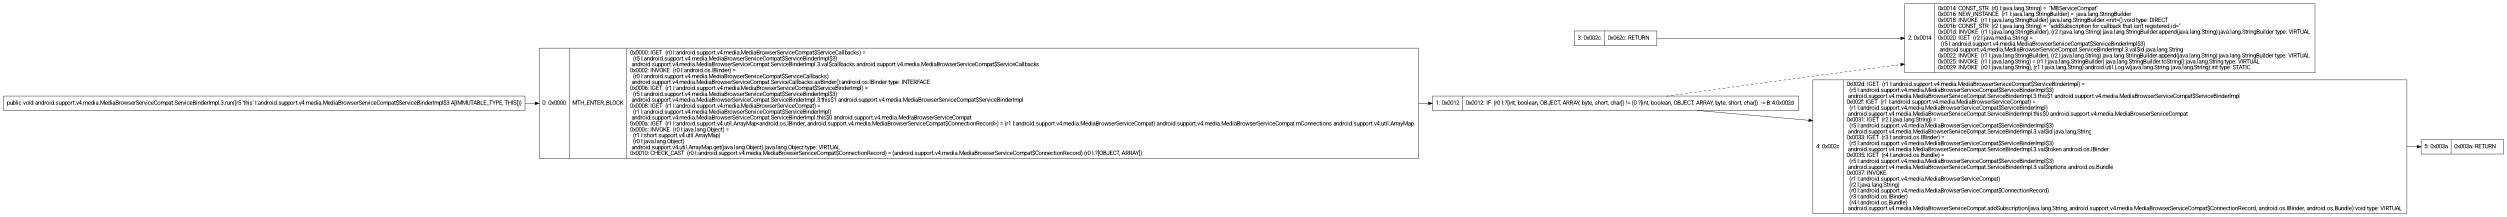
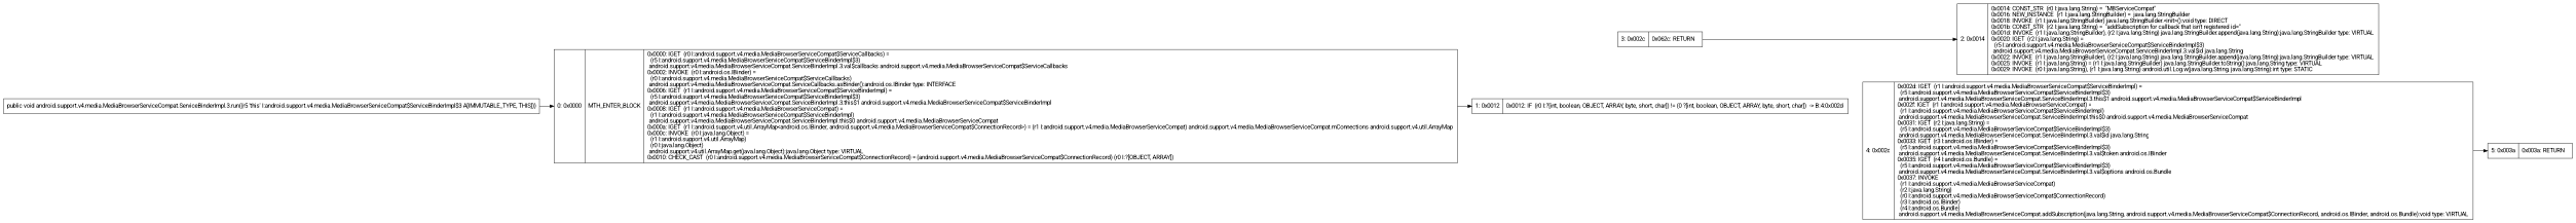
  digraph {
    fontname=Roboto
    rankdir=LR
    node [fontname=Roboto shape=record]
    edge [fontname=Roboto]
-   n1 [label="{0\:\ 0x0000|MTH_ENTER_BLOCK\l|0x0000: IGET  (r0 I:android.support.v4.media.MediaBrowserServiceCompat$ServiceCallbacks) = \l  (r5 I:android.support.v4.media.MediaBrowserServiceCompat$ServiceBinderImpl$3)\l android.support.v4.media.MediaBrowserServiceCompat.ServiceBinderImpl.3.val$callbacks android.support.v4.media.MediaBrowserServiceCompat$ServiceCallbacks \l0x0002: INVOKE  (r0 I:android.os.IBinder) = \l  (r0 I:android.support.v4.media.MediaBrowserServiceCompat$ServiceCallbacks)\l android.support.v4.media.MediaBrowserServiceCompat.ServiceCallbacks.asBinder():android.os.IBinder type: INTERFACE \l0x0006: IGET  (r1 I:android.support.v4.media.MediaBrowserServiceCompat$ServiceBinderImpl) = \l  (r5 I:android.support.v4.media.MediaBrowserServiceCompat$ServiceBinderImpl$3)\l android.support.v4.media.MediaBrowserServiceCompat.ServiceBinderImpl.3.this$1 android.support.v4.media.MediaBrowserServiceCompat$ServiceBinderImpl \l0x0008: IGET  (r1 I:android.support.v4.media.MediaBrowserServiceCompat) = \l  (r1 I:android.support.v4.media.MediaBrowserServiceCompat$ServiceBinderImpl)\l android.support.v4.media.MediaBrowserServiceCompat.ServiceBinderImpl.this$0 android.support.v4.media.MediaBrowserServiceCompat \l0x000a: IGET  (r1 I:android.support.v4.util.ArrayMap\<android.os.IBinder, android.support.v4.media.MediaBrowserServiceCompat$ConnectionRecord\>) = (r1 I:android.support.v4.media.MediaBrowserServiceCompat) android.support.v4.media.MediaBrowserServiceCompat.mConnections android.support.v4.util.ArrayMap \l0x000c: INVOKE  (r0 I:java.lang.Object) = \l  (r1 I:short.support.v4.util.ArrayMap)\l  (r0 I:java.lang.Object)\l android.support.v4.util.ArrayMap.get(java.lang.Object):java.lang.Object type: VIRTUAL \l0x0010: CHECK_CAST  (r0 I:android.support.v4.media.MediaBrowserServiceCompat$ConnectionRecord) = (android.support.v4.media.MediaBrowserServiceCompat$ConnectionRecord) (r0 I:?[OBJECT, ARRAY]) \l}"]
+   n1 [label="{0\:\ 0x0000|MTH_ENTER_BLOCK\l|0x0000: IGET  (r0 I:android.support.v4.media.MediaBrowserServiceCompat$ServiceCallbacks) = \l  (r5 I:android.support.v4.media.MediaBrowserServiceCompat$ServiceBinderImpl$3)\l android.support.v4.media.MediaBrowserServiceCompat.ServiceBinderImpl.3.val$callbacks android.support.v4.media.MediaBrowserServiceCompat$ServiceCallbacks \l0x0002: INVOKE  (r0 I:android.os.IBinder) = \l  (r0 I:android.support.v4.media.MediaBrowserServiceCompat$ServiceCallbacks)\l android.support.v4.media.MediaBrowserServiceCompat.ServiceCallbacks.asBinder():android.os.IBinder type: INTERFACE \l0x0006: IGET  (r1 I:android.support.v4.media.MediaBrowserServiceCompat$ServiceBinderImpl) = \l  (r5 I:android.support.v4.media.MediaBrowserServiceCompat$ServiceBinderImpl$3)\l android.support.v4.media.MediaBrowserServiceCompat.ServiceBinderImpl.3.this$1 android.support.v4.media.MediaBrowserServiceCompat$ServiceBinderImpl \l0x0008: IGET  (r1 I:android.support.v4.media.MediaBrowserServiceCompat) = \l  (r1 I:android.support.v4.media.MediaBrowserServiceCompat$ServiceBinderImpl)\l android.support.v4.media.MediaBrowserServiceCompat.ServiceBinderImpl.this$0 android.support.v4.media.MediaBrowserServiceCompat \l0x000a: IGET  (r1 I:android.support.v4.util.ArrayMap\<android.os.IBinder, android.support.v4.media.MediaBrowserServiceCompat$ConnectionRecord\>) = (r1 I:android.support.v4.media.MediaBrowserServiceCompat) android.support.v4.media.MediaBrowserServiceCompat.mConnections android.support.v4.util.ArrayMap \l0x000c: INVOKE  (r0 I:java.lang.Object) = \l  (r1 I:android.support.v4.util.ArrayMap)\l  (r0 I:java.lang.Object)\l android.support.v4.util.ArrayMap.get(java.lang.Object):java.lang.Object type: VIRTUAL \l0x0010: CHECK_CAST  (r0 I:android.support.v4.media.MediaBrowserServiceCompat$ConnectionRecord) = (android.support.v4.media.MediaBrowserServiceCompat$ConnectionRecord) (r0 I:?[OBJECT, ARRAY]) \l}"]
    n2 [label="{1\:\ 0x0012|0x0012: IF  (r0 I:?[int, boolean, OBJECT, ARRAY, byte, short, char]) != (0 ?[int, boolean, OBJECT, ARRAY, byte, short, char])  \-\> B:4:0x002d \l}"]
-   n3 [label="{2\:\ 0x0014|0x0014: CONST_STR  (r0 I:java.lang.String) =  \"MBServiceCompat\" \l0x0016: NEW_INSTANCE  (r1 I:java.lang.StringBuilder) =  java.lang.StringBuilder \l0x0018: INVOKE  (r1 I:java.lang.StringBuilder) java.lang.StringBuilder.\<init\>():void type: DIRECT \l0x001b: CONST_STR  (r2 I:java.lang.String) =  \"addSubscription for callback that isn't registered id=\" \l0x001d: INVOKE  (r1 I:java.lang.StringBuilder), (r2 I:java.lang.String) java.lang.StringBuilder.append(java.lang.String):java.lang.StringBuilder type: VIRTUAL \l0x0020: IGET  (r2 I:java.media.String) = \l  (r5 I:android.support.v4.media.MediaBrowserServiceCompat$ServiceBinderImpl$3)\l android.support.v4.media.MediaBrowserServiceCompat.ServiceBinderImpl.3.val$id java.lang.String \l0x0022: INVOKE  (r1 I:java.lang.StringBuilder), (r2 I:java.lang.String) java.lang.StringBuilder.append(java.lang.String):java.lang.StringBuilder type: VIRTUAL \l0x0025: INVOKE  (r1 I:java.lang.String) = (r1 I:java.lang.StringBuilder) java.lang.StringBuilder.toString():java.lang.String type: VIRTUAL \l0x0029: INVOKE  (r0 I:java.lang.String), (r1 I:java.lang.String) android.util.Log.w(java.lang.String, java.lang.String):int type: STATIC \l}"]
+   n3 [label="{2\:\ 0x0014|0x0014: CONST_STR  (r0 I:java.lang.String) =  \"MBServiceCompat\" \l0x0016: NEW_INSTANCE  (r1 I:java.lang.StringBuilder) =  java.lang.StringBuilder \l0x0018: INVOKE  (r1 I:java.lang.StringBuilder) java.lang.StringBuilder.\<init\>():void type: DIRECT \l0x001b: CONST_STR  (r2 I:java.lang.String) =  \"addSubscription for callback that isn't registered id=\" \l0x001d: INVOKE  (r1 I:java.lang.StringBuilder), (r2 I:java.lang.String) java.lang.StringBuilder.append(java.lang.String):java.lang.StringBuilder type: VIRTUAL \l0x0020: IGET  (r2 I:java.lang.String) = \l  (r5 I:android.support.v4.media.MediaBrowserServiceCompat$ServiceBinderImpl$3)\l android.support.v4.media.MediaBrowserServiceCompat.ServiceBinderImpl.3.val$id java.lang.String \l0x0022: INVOKE  (r1 I:java.lang.StringBuilder), (r2 I:java.lang.String) java.lang.StringBuilder.append(java.lang.String):java.lang.StringBuilder type: VIRTUAL \l0x0025: INVOKE  (r1 I:java.lang.String) = (r1 I:java.lang.StringBuilder) java.lang.StringBuilder.toString():java.lang.String type: VIRTUAL \l0x0029: INVOKE  (r0 I:java.lang.String), (r1 I:java.lang.String) android.util.Log.w(java.lang.String, java.lang.String):int type: STATIC \l}"]
    n4 [label="{4\:\ 0x002d|0x002d: IGET  (r1 I:android.support.v4.media.MediaBrowserServiceCompat$ServiceBinderImpl) = \l  (r5 I:android.support.v4.media.MediaBrowserServiceCompat$ServiceBinderImpl$3)\l android.support.v4.media.MediaBrowserServiceCompat.ServiceBinderImpl.3.this$1 android.support.v4.media.MediaBrowserServiceCompat$ServiceBinderImpl \l0x002f: IGET  (r1 I:android.support.v4.media.MediaBrowserServiceCompat) = \l  (r1 I:android.support.v4.media.MediaBrowserServiceCompat$ServiceBinderImpl)\l android.support.v4.media.MediaBrowserServiceCompat.ServiceBinderImpl.this$0 android.support.v4.media.MediaBrowserServiceCompat \l0x0031: IGET  (r2 I:java.lang.String) = \l  (r5 I:android.support.v4.media.MediaBrowserServiceCompat$ServiceBinderImpl$3)\l android.support.v4.media.MediaBrowserServiceCompat.ServiceBinderImpl.3.val$id java.lang.String \l0x0033: IGET  (r3 I:android.os.IBinder) = \l  (r5 I:android.support.v4.media.MediaBrowserServiceCompat$ServiceBinderImpl$3)\l android.support.v4.media.MediaBrowserServiceCompat.ServiceBinderImpl.3.val$token android.os.IBinder \l0x0035: IGET  (r4 I:android.os.Bundle) = \l  (r5 I:android.support.v4.media.MediaBrowserServiceCompat$ServiceBinderImpl$3)\l android.support.v4.media.MediaBrowserServiceCompat.ServiceBinderImpl.3.val$options android.os.Bundle \l0x0037: INVOKE  \l  (r1 I:android.support.v4.media.MediaBrowserServiceCompat)\l  (r2 I:java.lang.String)\l  (r0 I:android.support.v4.media.MediaBrowserServiceCompat$ConnectionRecord)\l  (r3 I:android.os.IBinder)\l  (r4 I:android.os.Bundle)\l android.support.v4.media.MediaBrowserServiceCompat.addSubscription(java.lang.String, android.support.v4.media.MediaBrowserServiceCompat$ConnectionRecord, android.os.IBinder, android.os.Bundle):void type: VIRTUAL \l}"]
    n5 [label="{5\:\ 0x003a|0x003a: RETURN   \l}"]
    n6 [label="{3\:\ 0x002c|0x062c: RETURN   \l}"]
    n7 [label="{public void android.support.v4.media.MediaBrowserServiceCompat.ServiceBinderImpl.3.run((r5 'this' I:android.support.v4.media.MediaBrowserServiceCompat$ServiceBinderImpl$3 A[IMMUTABLE_TYPE, THIS])) }"]
    n1 -> n2
-   n2 -> n3 [style=dashed]
-   n2 -> n4
    n4 -> n5
    n6 -> n3
    n7 -> n1
  }
